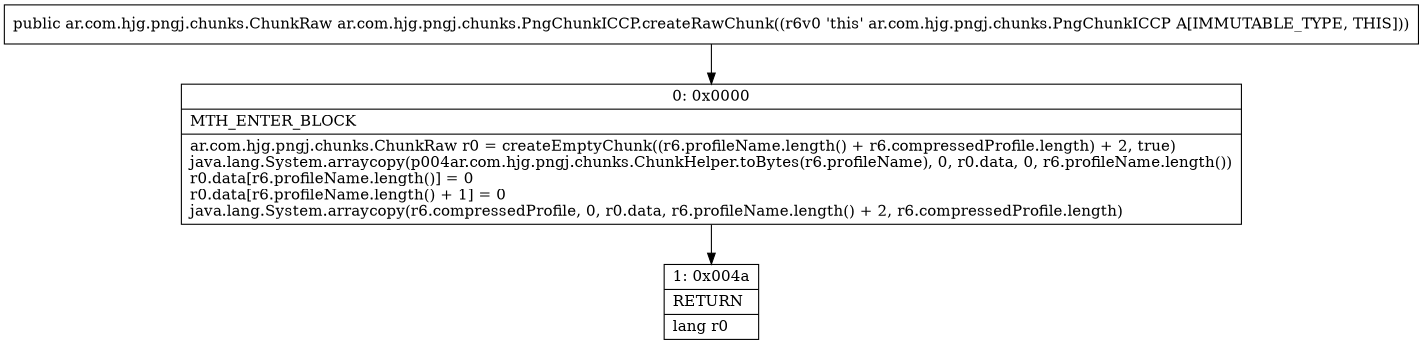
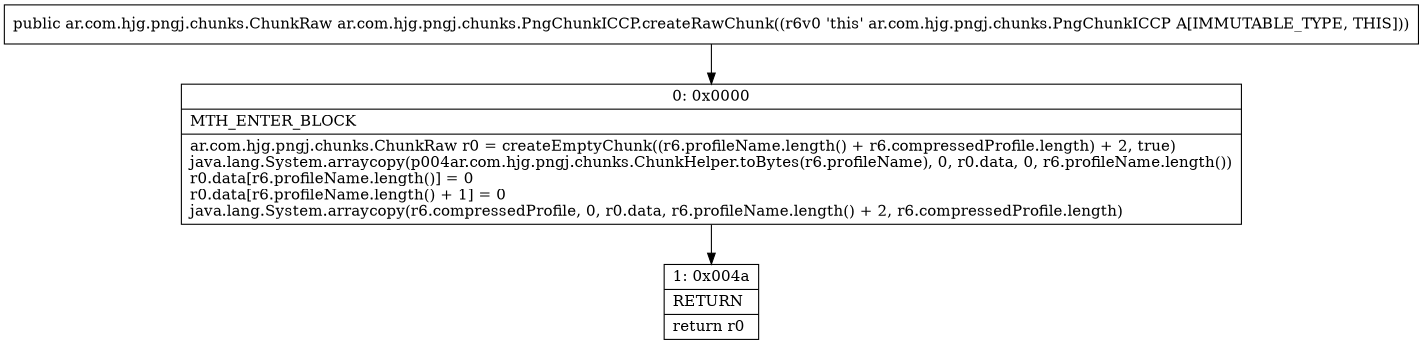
  digraph {
    node [shape=record]
    n1 [label="{0\:\ 0x0000|MTH_ENTER_BLOCK\l|ar.com.hjg.pngj.chunks.ChunkRaw r0 = createEmptyChunk((r6.profileName.length() + r6.compressedProfile.length) + 2, true)\ljava.lang.System.arraycopy(p004ar.com.hjg.pngj.chunks.ChunkHelper.toBytes(r6.profileName), 0, r0.data, 0, r6.profileName.length())\lr0.data[r6.profileName.length()] = 0\lr0.data[r6.profileName.length() + 1] = 0\ljava.lang.System.arraycopy(r6.compressedProfile, 0, r0.data, r6.profileName.length() + 2, r6.compressedProfile.length)\l}"]
-   n2 [label="{1\:\ 0x004a|RETURN\l|lang r0\l}"]
+   n2 [label="{1\:\ 0x004a|RETURN\l|return r0\l}"]
    n3 [label="{public ar.com.hjg.pngj.chunks.ChunkRaw ar.com.hjg.pngj.chunks.PngChunkICCP.createRawChunk((r6v0 'this' ar.com.hjg.pngj.chunks.PngChunkICCP A[IMMUTABLE_TYPE, THIS])) }"]
    n1 -> n2
    n3 -> n1
  }
